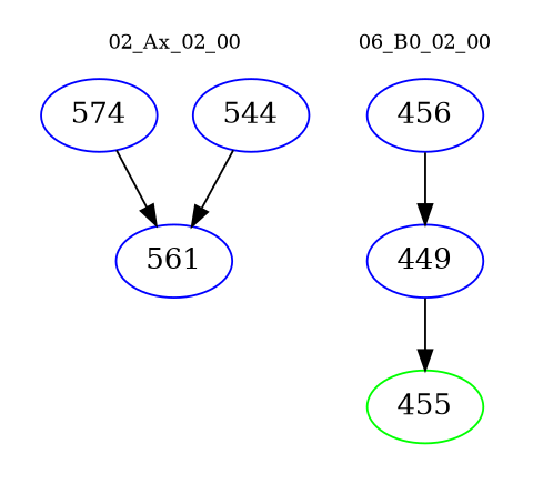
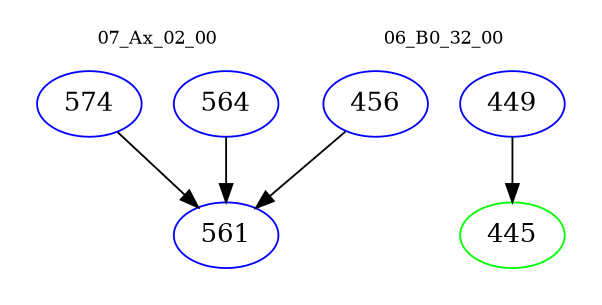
  digraph {
    node [color=blue]
    edge [color=black]
-   n1 [label=544]
+   n1 [label=564]
    n2 [label=561]
    n3 [label=574]
    n4 [label=456]
    n5 [label=449]
-   n6 [color=green label=455]
+   n6 [color=green label=445]
    subgraph cluster_1 {
      color=white
      fontsize=10
-     label="02_Ax_02_00"
+     label="07_Ax_02_00"
      n1
      n2
      n3
    }
    subgraph cluster_2 {
      color=white
      fontsize=10
-     label="06_B0_02_00"
+     label="06_B0_32_00"
      n4
      n5
      n6
    }
    n1 -> n2
    n3 -> n2
-   n4 -> n5
+   n4 -> n2
    n5 -> n6
  }
